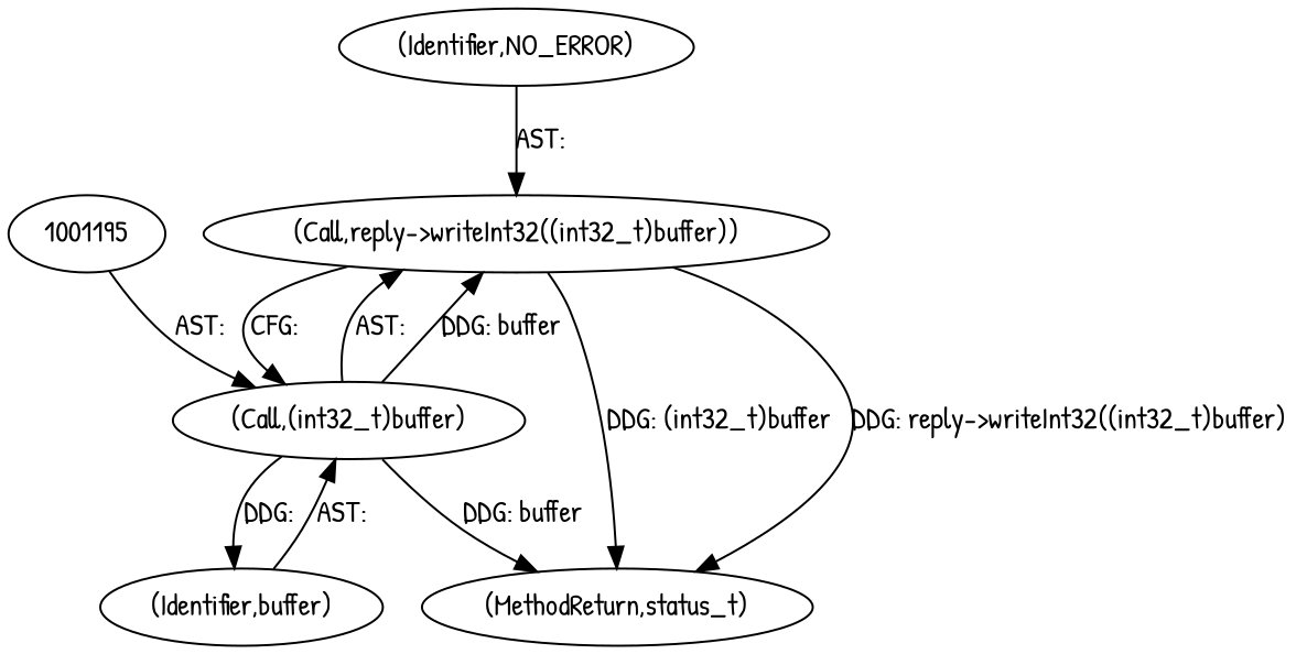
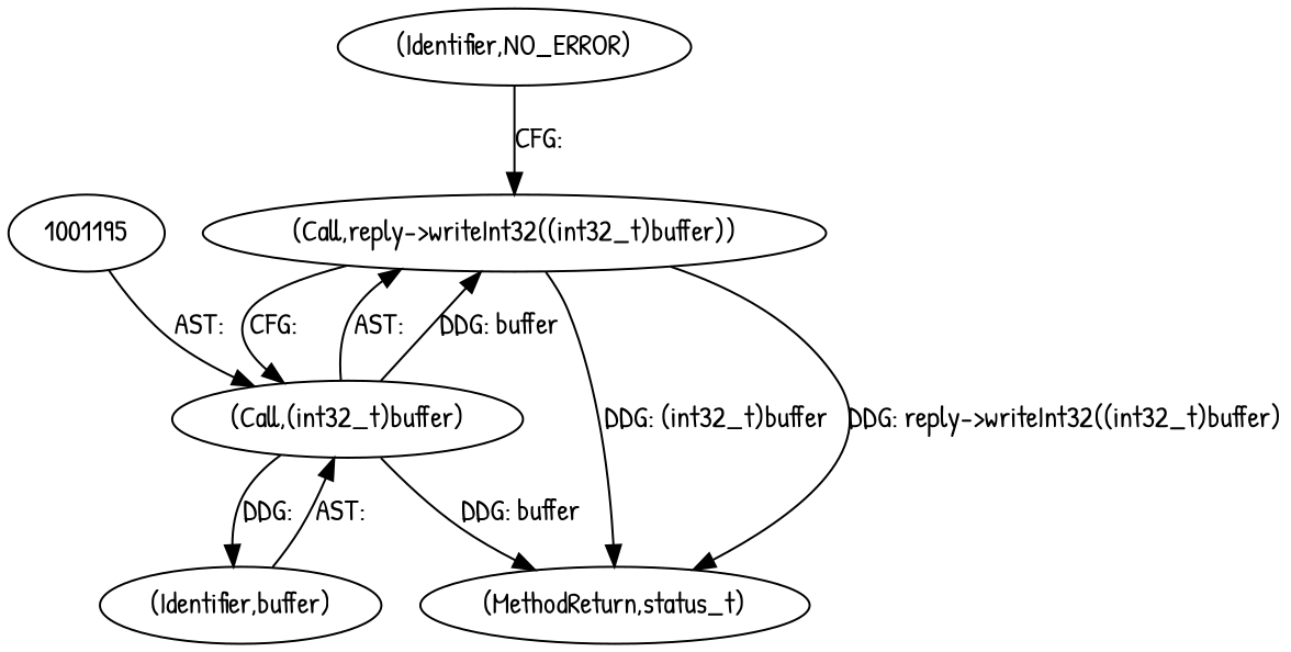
  digraph {
    fontname="Patrick Hand"
    node [fontname="Patrick Hand"]
    edge [fontname="Patrick Hand"]
    n1 [label="(Call,reply->writeInt32((int32_t)buffer))"]
    n2 [label="(Call,(int32_t)buffer)"]
    n3 [label="(MethodReturn,status_t)"]
    n4 [label="(Identifier,buffer)"]
    n5 [label="(Identifier,NO_ERROR)"]
    1001195
    n1 -> n2 [label="CFG: "]
    n1 -> n3 [label="DDG: (int32_t)buffer"]
    n1 -> n3 [label="DDG: reply->writeInt32((int32_t)buffer)"]
    n2 -> n1 [label="AST: "]
    n2 -> n1 [label="DDG: buffer"]
    n2 -> n3 [label="DDG: buffer"]
    n2 -> n4 [label="DDG: "]
    n4 -> n2 [label="AST: "]
-   n5 -> n1 [label="AST: "]
+   n5 -> n1 [label="CFG: "]
    1001195 -> n2 [label="AST: "]
  }
